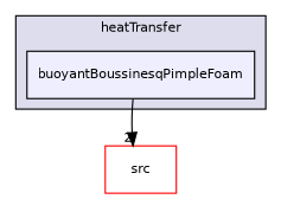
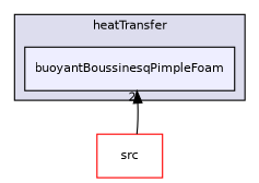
  digraph {
    compound=true
    node [fontname=Helvetica fontsize=10 shape=box]
    n1 [fillcolor="#eeeeff" label=buoyantBoussinesqPimpleFoam pencolor=black style=filled]
    n2 [color=red label=src]
    subgraph cluster_1 {
      bgcolor="#ddddee"
      fontname=Helvetica
      fontsize=10
      label=heatTransfer
      pencolor=black
      n1
    }
-   n1 -> n2 [headlabel=2 labeldistance=1.5 labelfontname=Helvetica labelfontsize=10]
+   n2 -> n1 [headlabel=2 labeldistance=1.5 labelfontname=Helvetica labelfontsize=10]
  }
